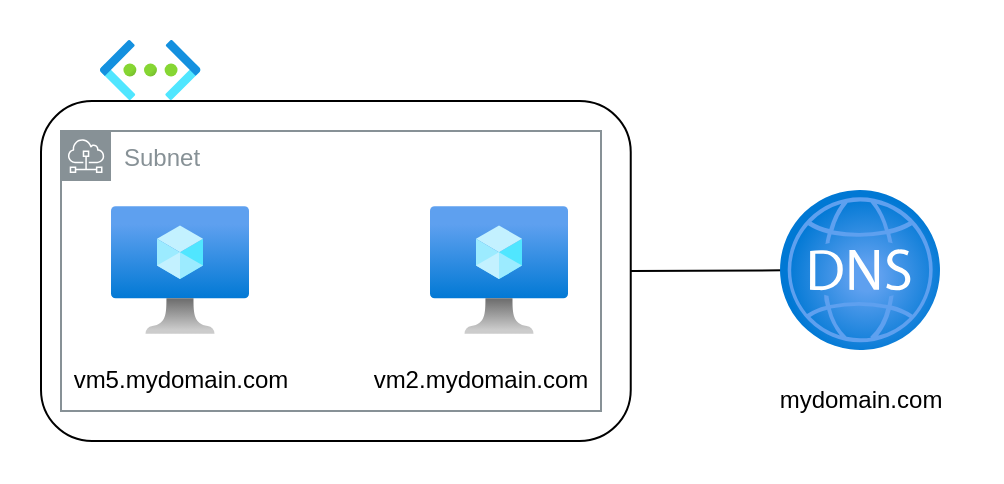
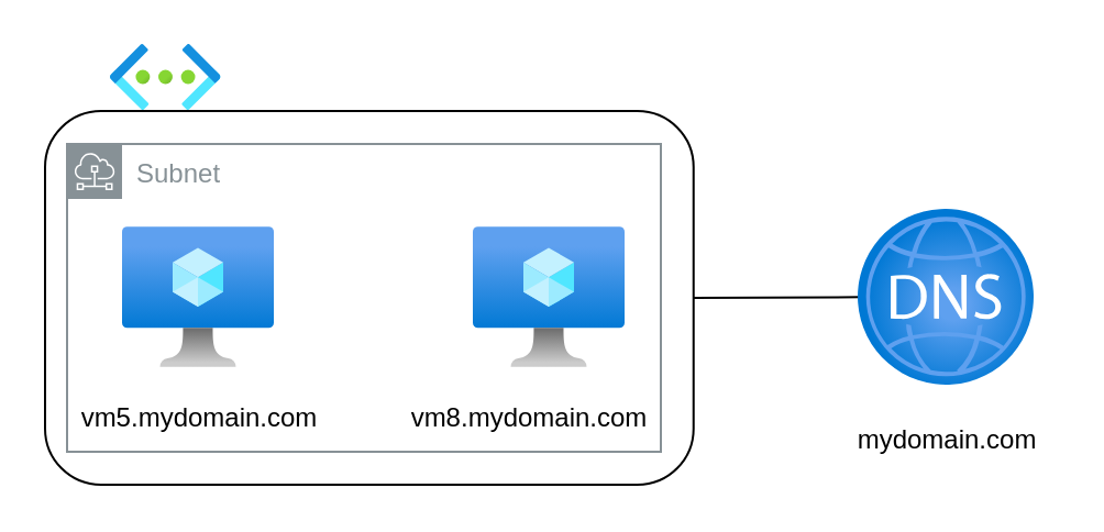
  <mxCell id="0" />
  <mxCell id="1" parent="0" />
  <mxCell id="2" value="" style="rounded=1;whiteSpace=wrap;html=1;" vertex="1" parent="1"><mxGeometry x="20" y="50" width="294.87" height="170" as="geometry" /></mxCell>
  <mxCell id="3" value="" style="image;aspect=fixed;html=1;points=[];align=center;fontSize=12;image=img/lib/azure2/networking/Virtual_Networks.svg;" vertex="1" parent="1"><mxGeometry x="50" y="20" width="50.25" height="30" as="geometry" /></mxCell>
  <mxCell id="4" value="" style="endArrow=none;html=1;rounded=0;exitX=1;exitY=0.5;exitDx=0;exitDy=0;entryX=0.013;entryY=0.496;entryDx=0;entryDy=0;entryPerimeter=0;" edge="1" parent="1" source="2" target="5"><mxGeometry width="50" height="50" relative="1" as="geometry"><mxPoint x="260" y="165" as="sourcePoint" /><mxPoint x="430" y="135" as="targetPoint" /></mxGeometry></mxCell>
  <mxCell id="5" value="" style="image;aspect=fixed;html=1;points=[];align=center;fontSize=12;image=img/lib/azure2/networking/DNS_Zones.svg;" vertex="1" parent="1"><mxGeometry x="390" y="95" width="80" height="80" as="geometry" /></mxCell>
  <mxCell id="6" value="Subnet" style="sketch=0;outlineConnect=0;gradientColor=none;html=1;whiteSpace=wrap;fontSize=12;fontStyle=0;shape=mxgraph.aws4.group;grIcon=mxgraph.aws4.group_subnet;strokeColor=#879196;fillColor=none;verticalAlign=top;align=left;spacingLeft=30;fontColor=#879196;dashed=0;" vertex="1" parent="1"><mxGeometry x="30" y="65" width="270" height="140" as="geometry" /></mxCell>
  <mxCell id="7" value="" style="image;aspect=fixed;html=1;points=[];align=center;fontSize=12;image=img/lib/azure2/compute/Virtual_Machine.svg;" vertex="1" parent="1"><mxGeometry x="55.5" y="103" width="69" height="64" as="geometry" /></mxCell>
  <mxCell id="8" value="" style="image;aspect=fixed;html=1;points=[];align=center;fontSize=12;image=img/lib/azure2/compute/Virtual_Machine.svg;" vertex="1" parent="1"><mxGeometry x="215" y="103" width="69" height="64" as="geometry" /></mxCell>
  <mxCell id="9" value="vm5.mydomain.com" style="text;html=1;align=center;verticalAlign=middle;resizable=0;points=[];autosize=1;strokeColor=none;fillColor=none;" vertex="1" parent="1"><mxGeometry x="25" y="175" width="130" height="30" as="geometry" /></mxCell>
- <mxCell id="10" value="vm2.mydomain.com" style="text;html=1;align=center;verticalAlign=middle;resizable=0;points=[];autosize=1;strokeColor=none;fillColor=none;" vertex="1" parent="1"><mxGeometry x="175" y="175" width="130" height="30" as="geometry" /></mxCell>
+ <mxCell id="10" value="vm8.mydomain.com" style="text;html=1;align=center;verticalAlign=middle;resizable=0;points=[];autosize=1;strokeColor=none;fillColor=none;" vertex="1" parent="1"><mxGeometry x="175" y="175" width="130" height="30" as="geometry" /></mxCell>
  <mxCell id="11" value="mydomain.com" style="text;html=1;align=center;verticalAlign=middle;resizable=0;points=[];autosize=1;strokeColor=none;fillColor=none;" vertex="1" parent="1"><mxGeometry x="380" y="185" width="100" height="30" as="geometry" /></mxCell>
